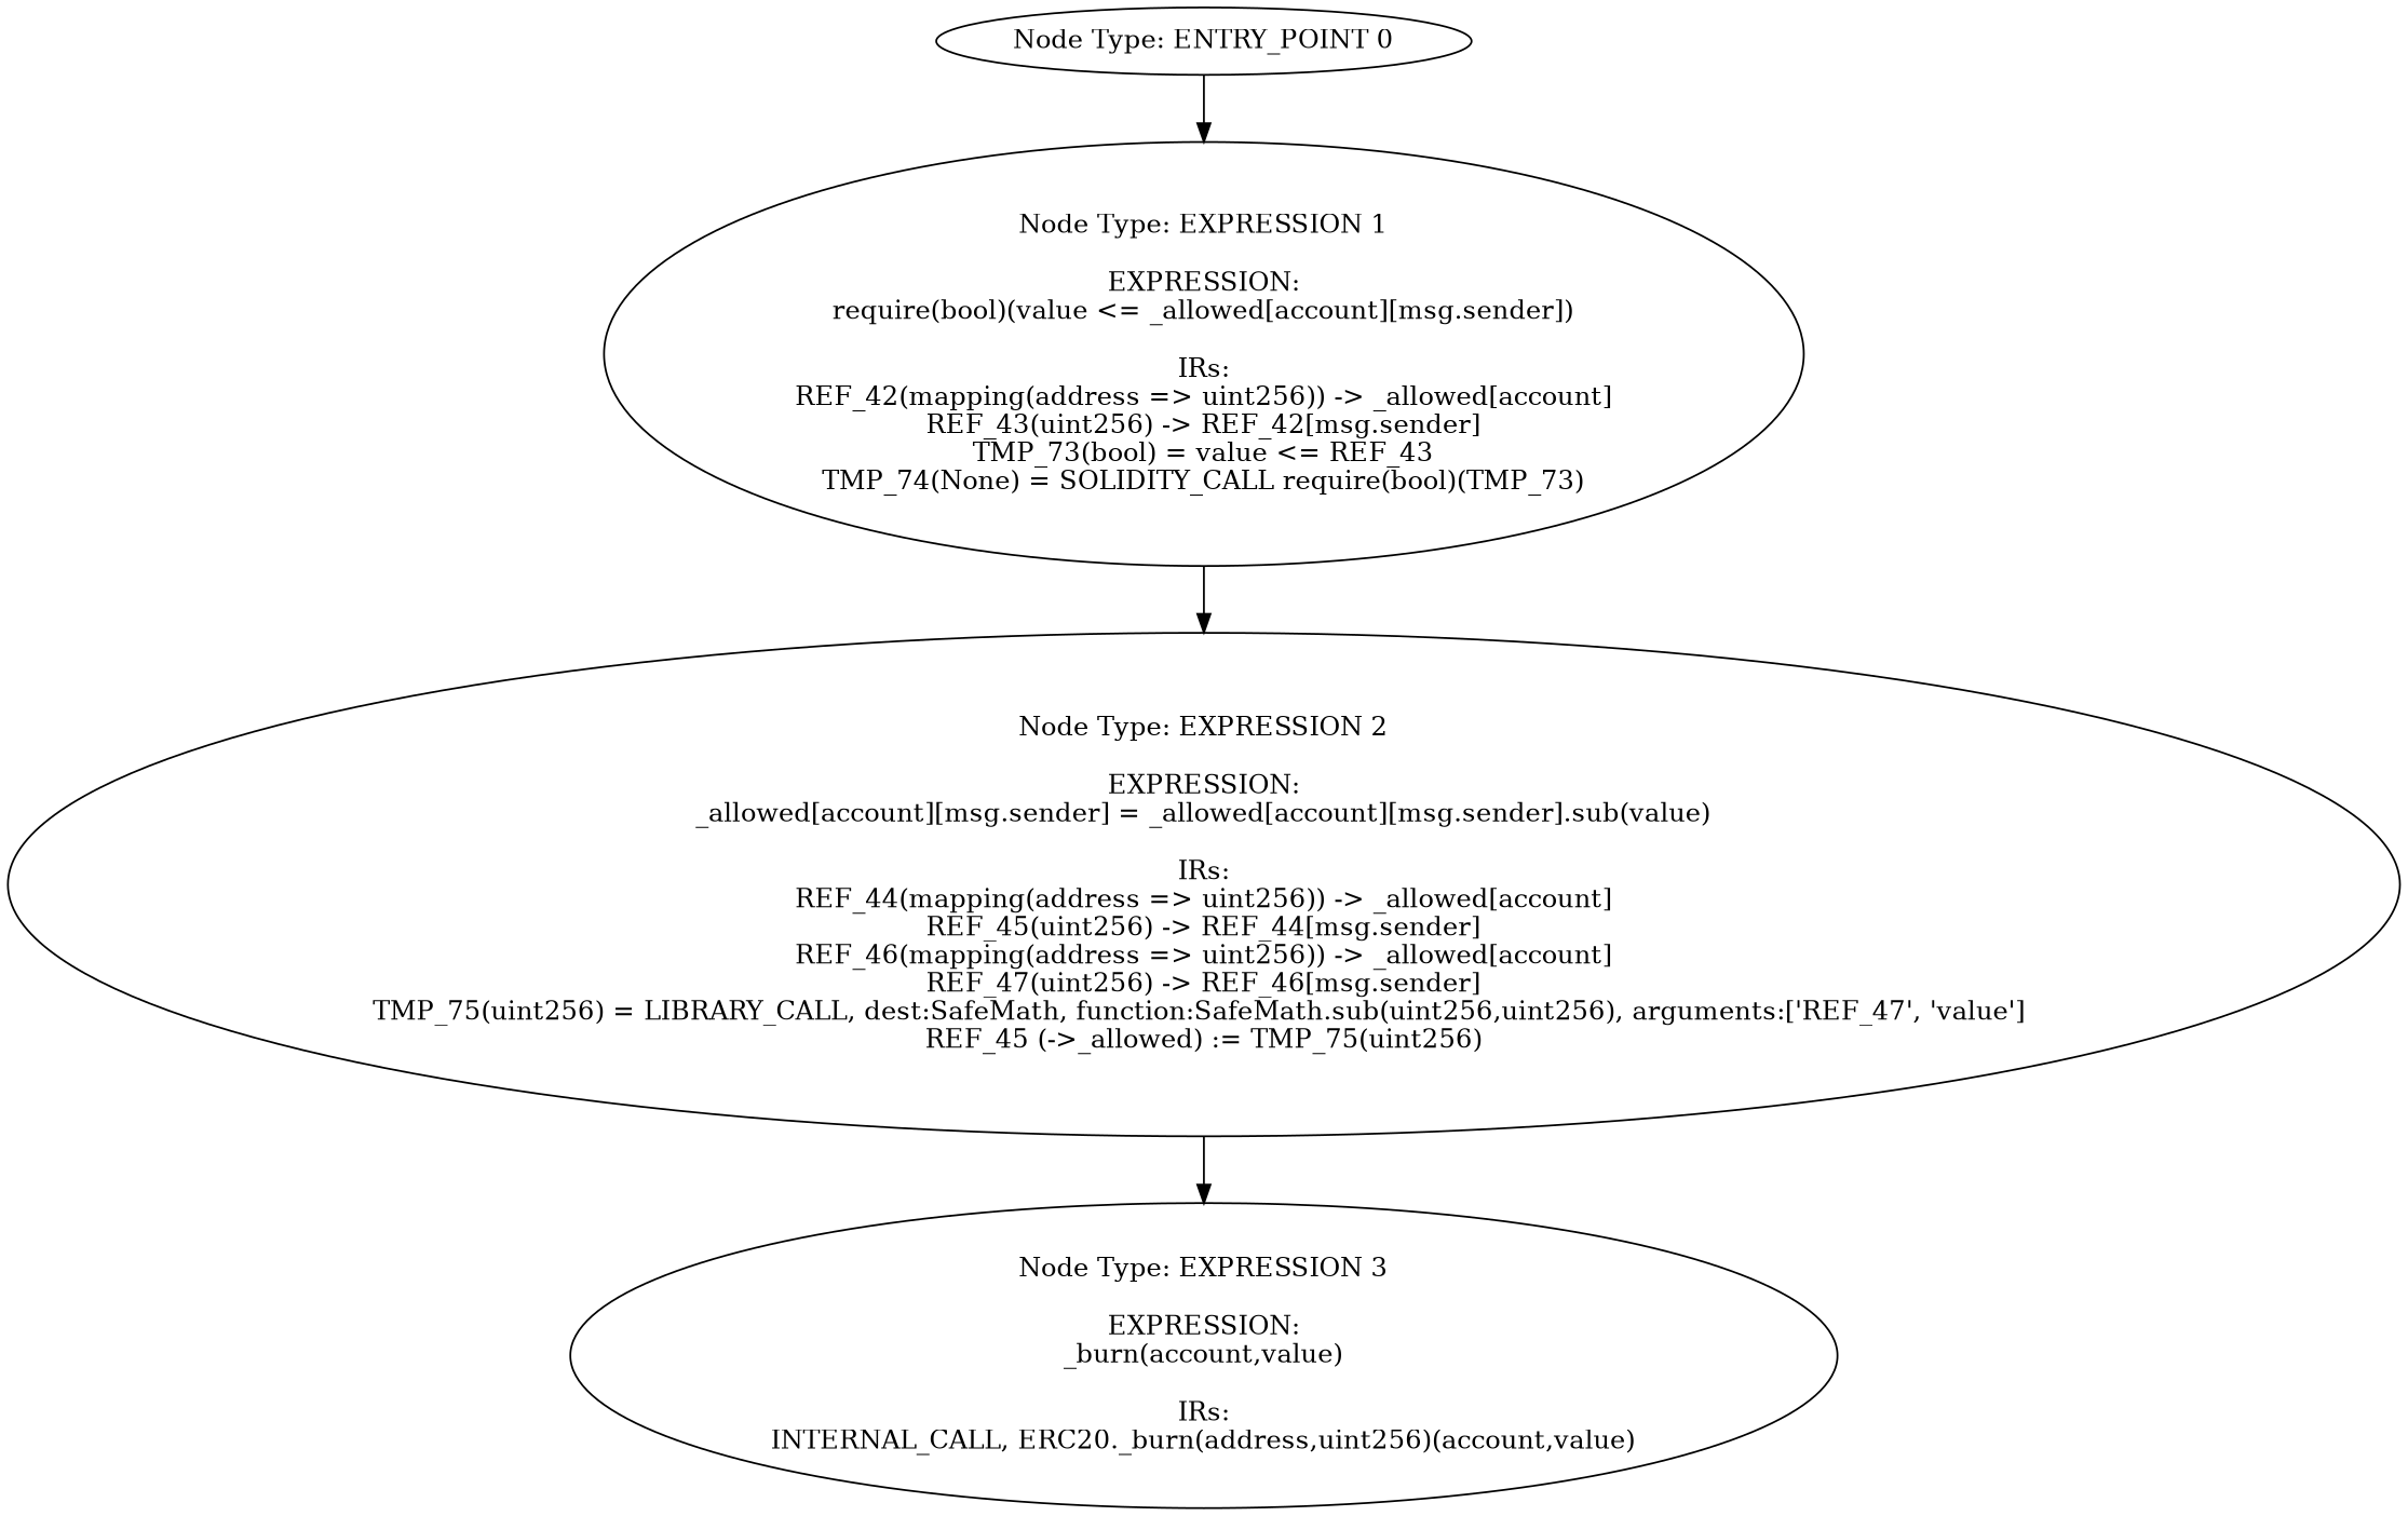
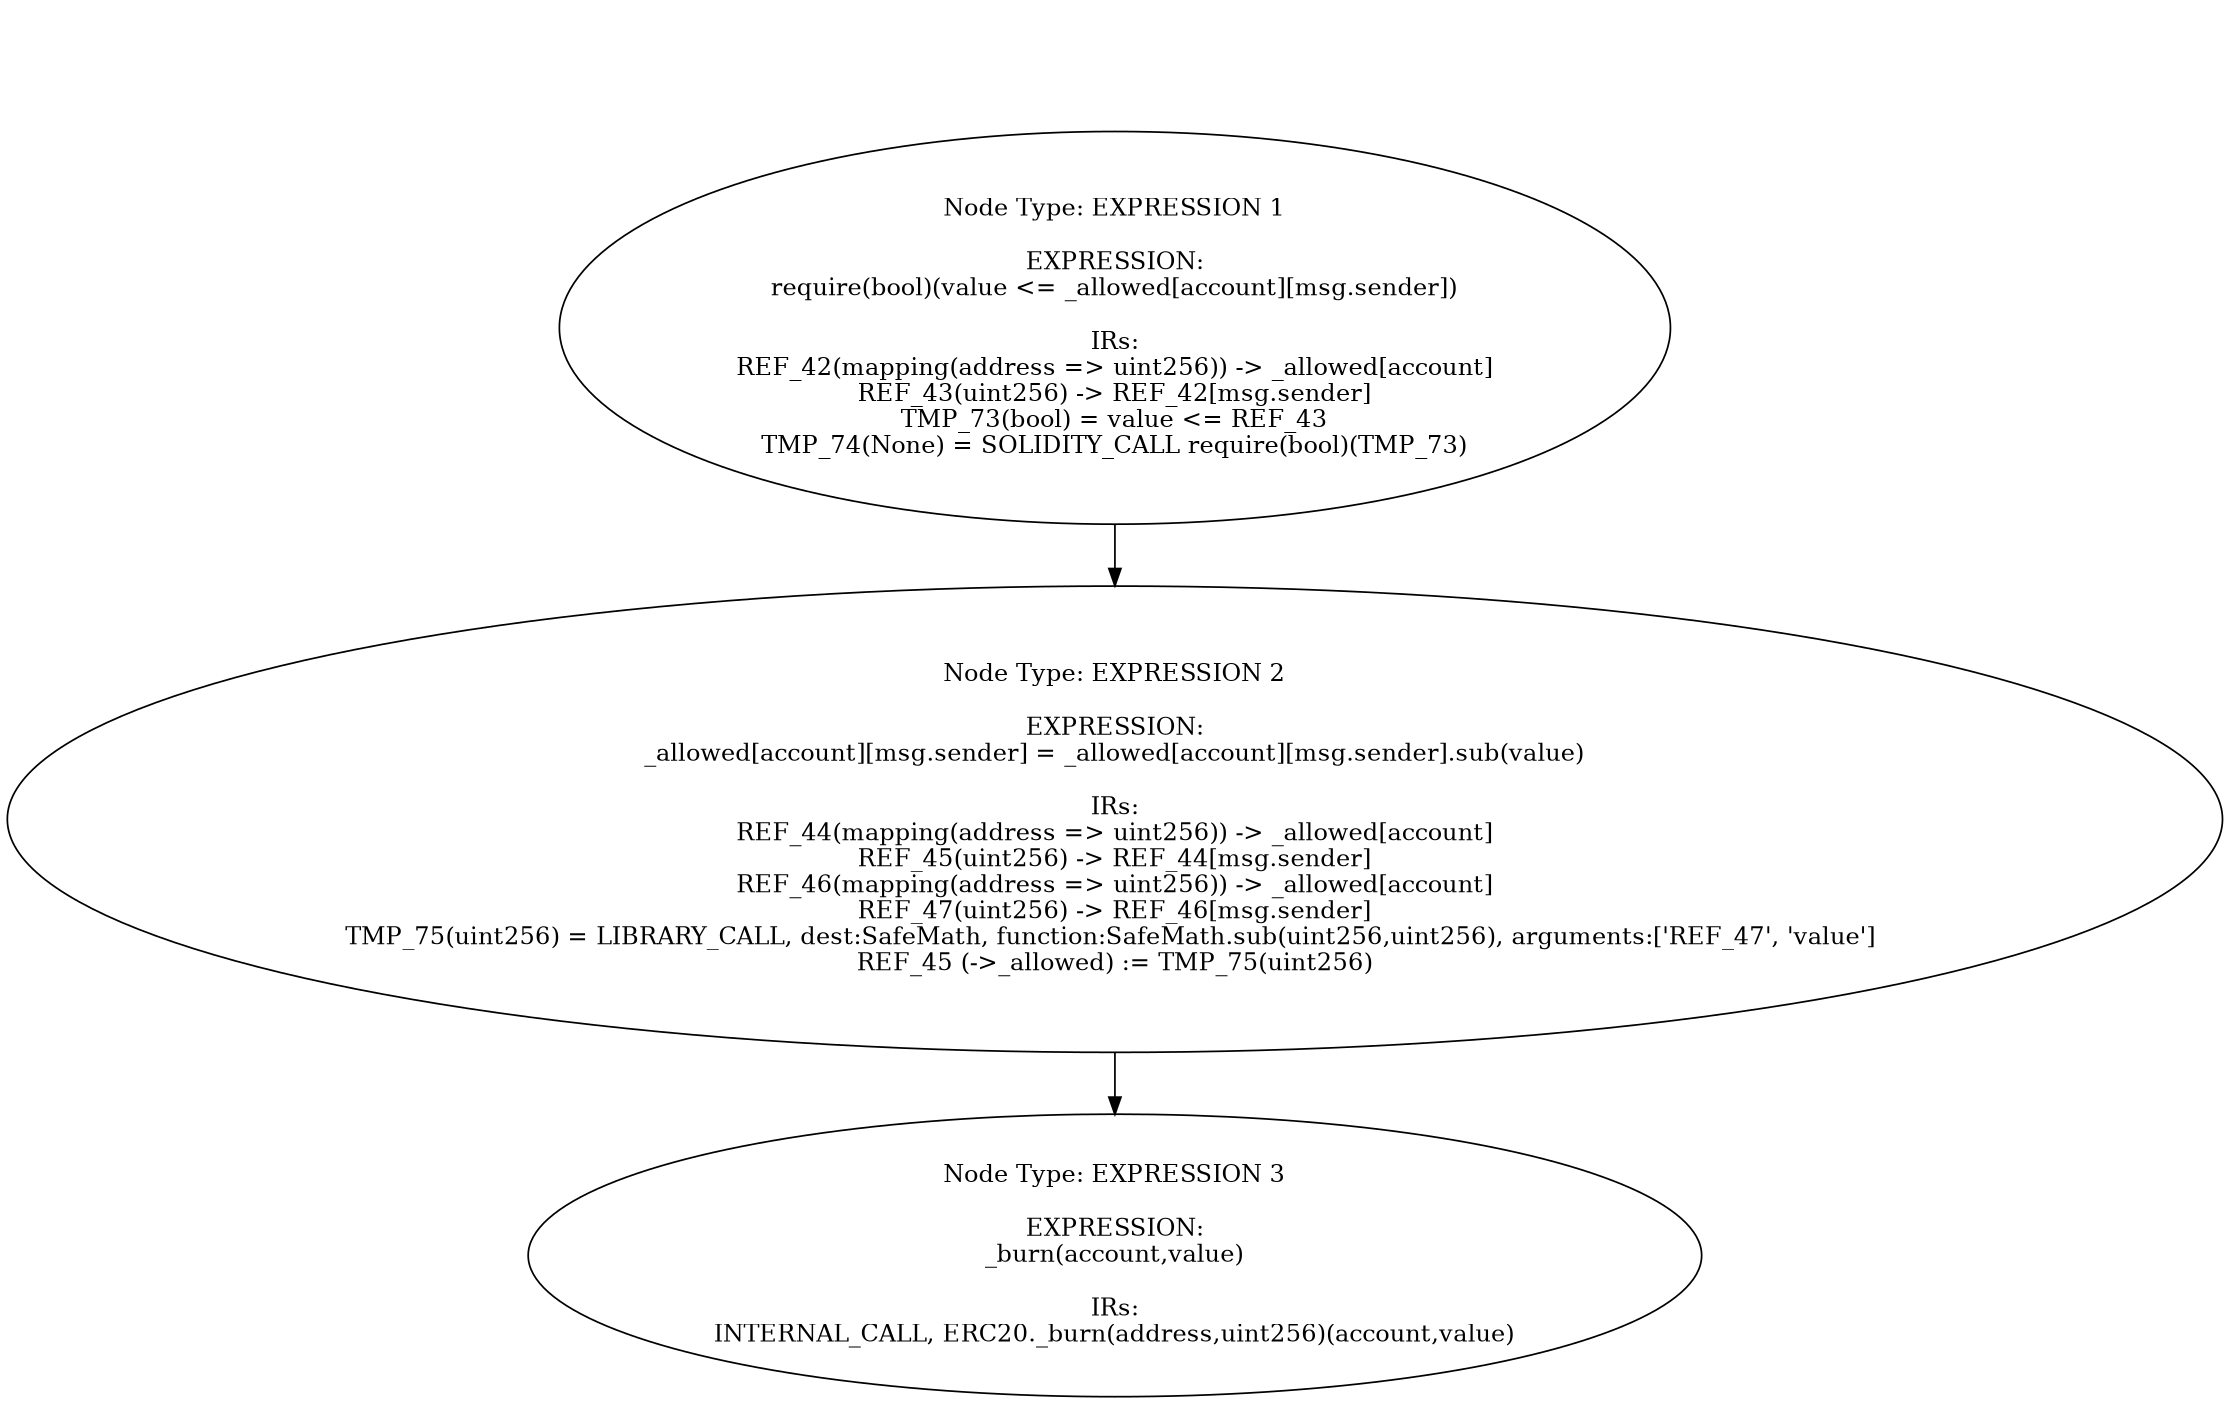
  digraph {
-   n1 [label="Node Type: ENTRY_POINT 0\n"]
    n2 [label="Node Type: EXPRESSION 1\n\nEXPRESSION:\nrequire(bool)(value <= _allowed[account][msg.sender])\n\nIRs:\nREF_42(mapping(address => uint256)) -> _allowed[account]\nREF_43(uint256) -> REF_42[msg.sender]\nTMP_73(bool) = value <= REF_43\nTMP_74(None) = SOLIDITY_CALL require(bool)(TMP_73)"]
    n3 [label="Node Type: EXPRESSION 2\n\nEXPRESSION:\n_allowed[account][msg.sender] = _allowed[account][msg.sender].sub(value)\n\nIRs:\nREF_44(mapping(address => uint256)) -> _allowed[account]\nREF_45(uint256) -> REF_44[msg.sender]\nREF_46(mapping(address => uint256)) -> _allowed[account]\nREF_47(uint256) -> REF_46[msg.sender]\nTMP_75(uint256) = LIBRARY_CALL, dest:SafeMath, function:SafeMath.sub(uint256,uint256), arguments:['REF_47', 'value'] \nREF_45 (->_allowed) := TMP_75(uint256)"]
    n4 [label="Node Type: EXPRESSION 3\n\nEXPRESSION:\n_burn(account,value)\n\nIRs:\nINTERNAL_CALL, ERC20._burn(address,uint256)(account,value)"]
-   n1 -> n2
    n2 -> n3
    n3 -> n4
  }
